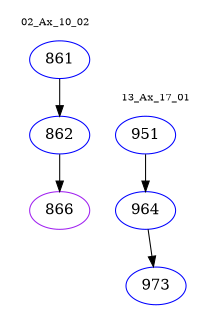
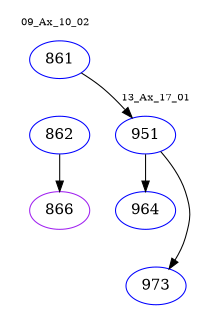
  digraph {
    node [color=blue]
    edge [color=black]
    n1 [label=861]
    n2 [label=862]
    n3 [color=purple label=866]
    n4 [label=951]
    n5 [label=964]
    n6 [label=973]
    subgraph cluster_1 {
      color=white
      fontsize=10
-     label="02_Ax_10_02"
+     label="09_Ax_10_02"
      n1
      n2
      n3
    }
    subgraph cluster_2 {
      color=white
      fontsize=10
      label="13_Ax_17_01"
      n4
      n5
      n6
    }
-   n1 -> n2
+   n1 -> n4
    n2 -> n3
    n4 -> n5
-   n5 -> n6
+   n4 -> n6
  }
